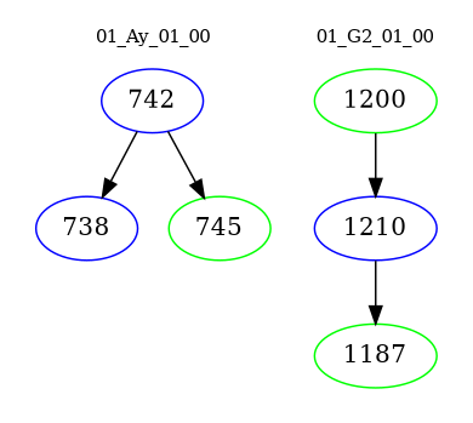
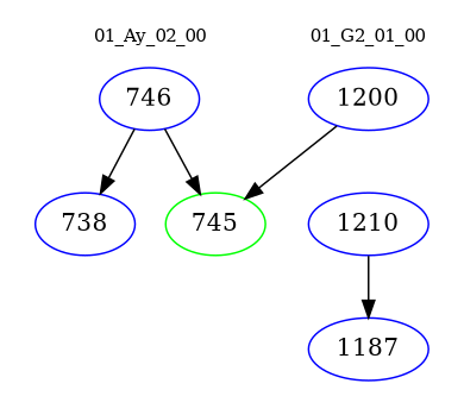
  digraph {
    node [color=blue]
    edge [color=black]
-   n1 [label=742]
+   n1 [label=746]
    n2 [label=738]
    n3 [color=green label=745]
-   n4 [color=green label=1200]
-   n5 [color=green label=1187]
+   n4 [label=1200]
+   n5 [label=1187]
    n6 [label=1210]
    subgraph cluster_1 {
      color=white
      fontsize=10
-     label="01_Ay_01_00"
+     label="01_Ay_02_00"
      n1
      n2
      n3
    }
    subgraph cluster_2 {
      color=white
      fontsize=10
      label="01_G2_01_00"
      n4
      n5
      n6
    }
    n1 -> n2
    n1 -> n3
-   n4 -> n6
+   n4 -> n3
    n6 -> n5
  }
